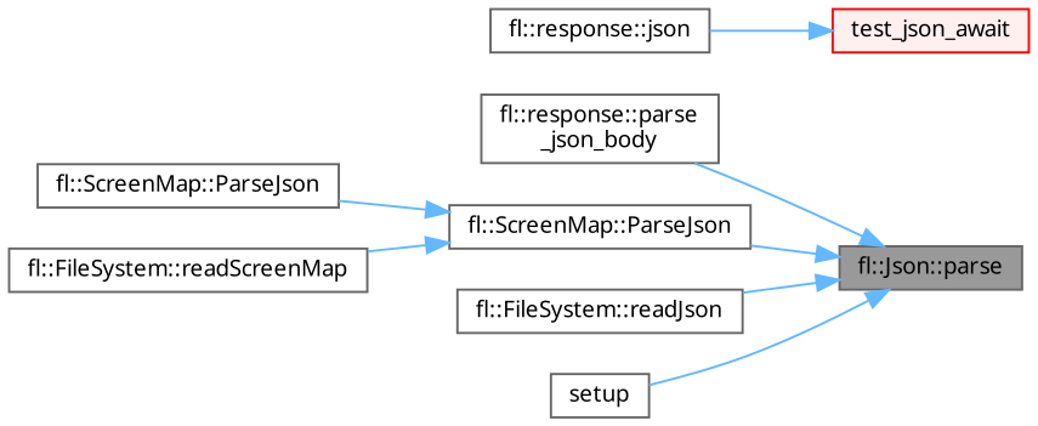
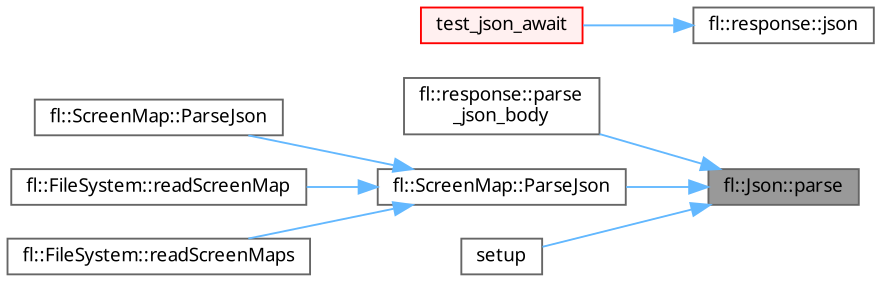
  digraph {
    fontname="Noto Sans"
    rankdir=RL
    node [color=grey40 fillcolor=white fontname="Noto Sans" fontsize=10 shape=box style=filled]
    edge [color=steelblue1 dir=back fontname="Noto Sans" fontsize=10 labelfontname=Helvetica labelfontsize=10 style=solid]
    n1 [color=gray40 fillcolor=grey60 fontcolor=black height=0.2 label="fl::Json::parse" width=0.4]
    n2 [height=0.2 label="fl::response::parse\l_json_body" width=0.4]
    n3 [height=0.2 label="fl::ScreenMap::ParseJson" width=0.4]
-   n4 [height=0.2 label="fl::FileSystem::readJson" width=0.4]
    n5 [height=0.2 label=setup width=0.4]
    n6 [height=0.2 label="fl::ScreenMap::ParseJson" width=0.4]
    n7 [height=0.2 label="fl::FileSystem::readScreenMap" width=0.4]
+   n8 [height=0.2 label="fl::FileSystem::readScreenMaps" width=0.4]
    n9 [height=0.2 label="fl::response::json" width=0.4]
    n10 [color=red fillcolor="#FFF0F0" height=0.2 label=test_json_await width=0.4]
    n1 -> n2
    n1 -> n3
-   n1 -> n4
    n1 -> n5
    n3 -> n6
    n3 -> n7
-   n10 -> n9
+   n3 -> n8
+   n9 -> n10
  }
